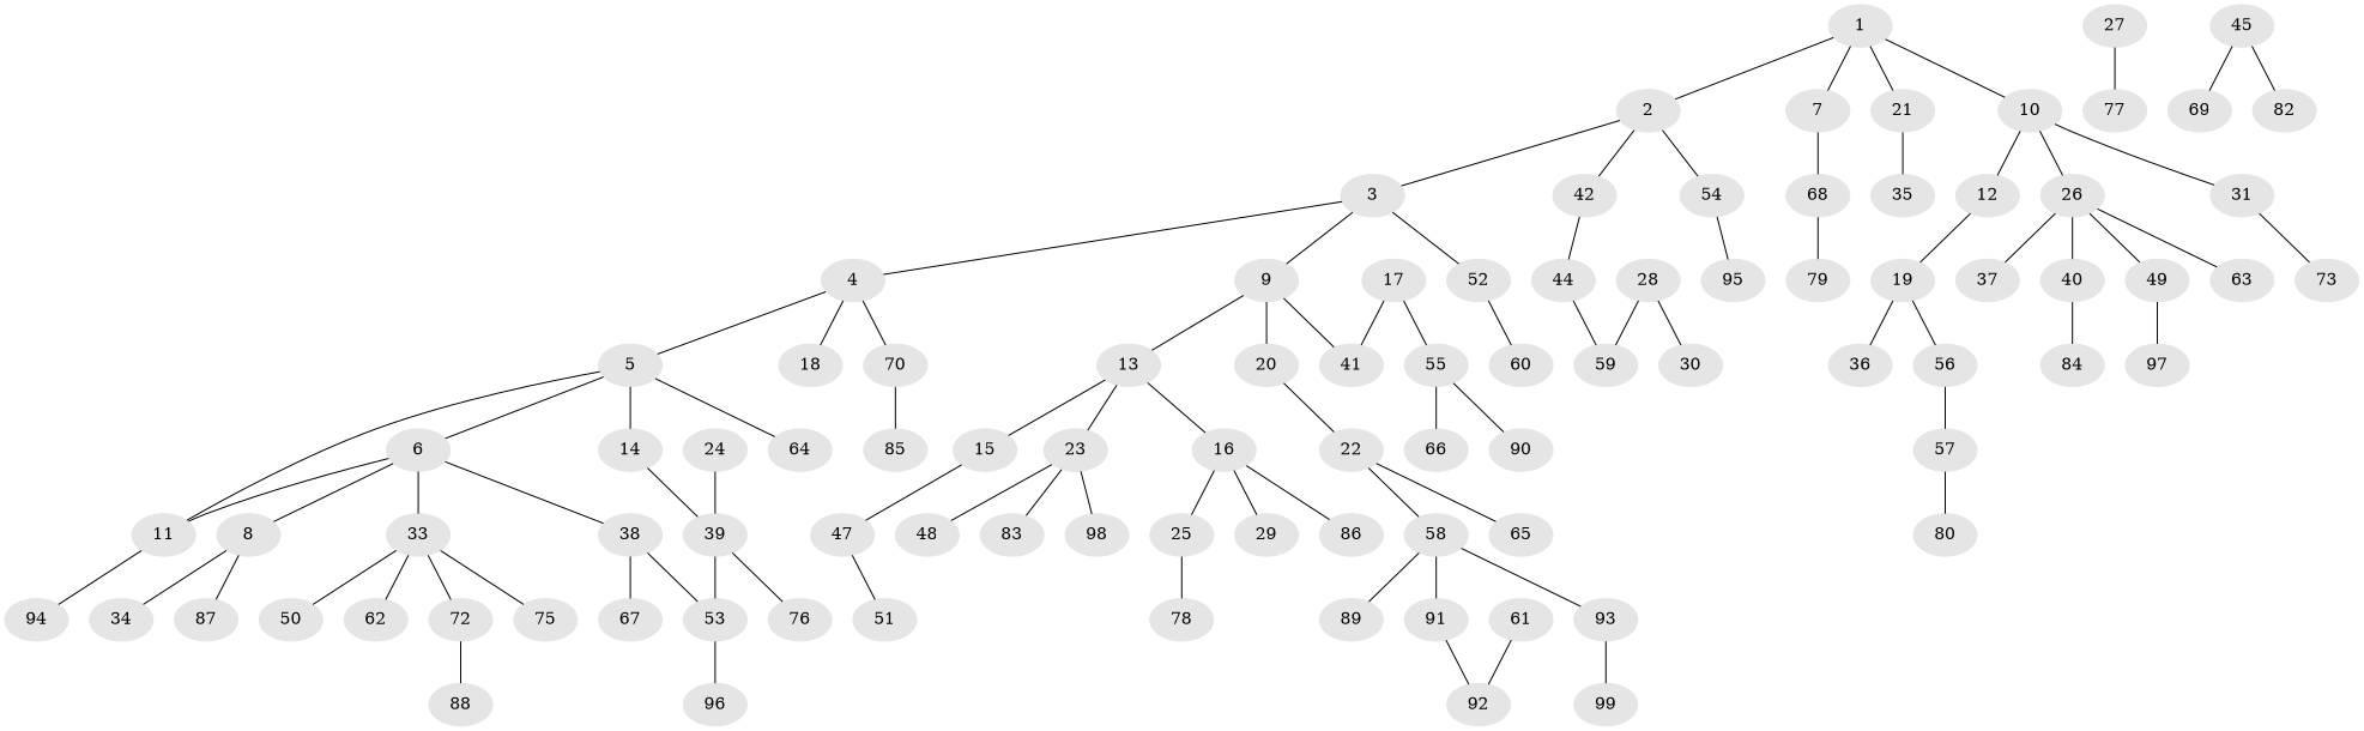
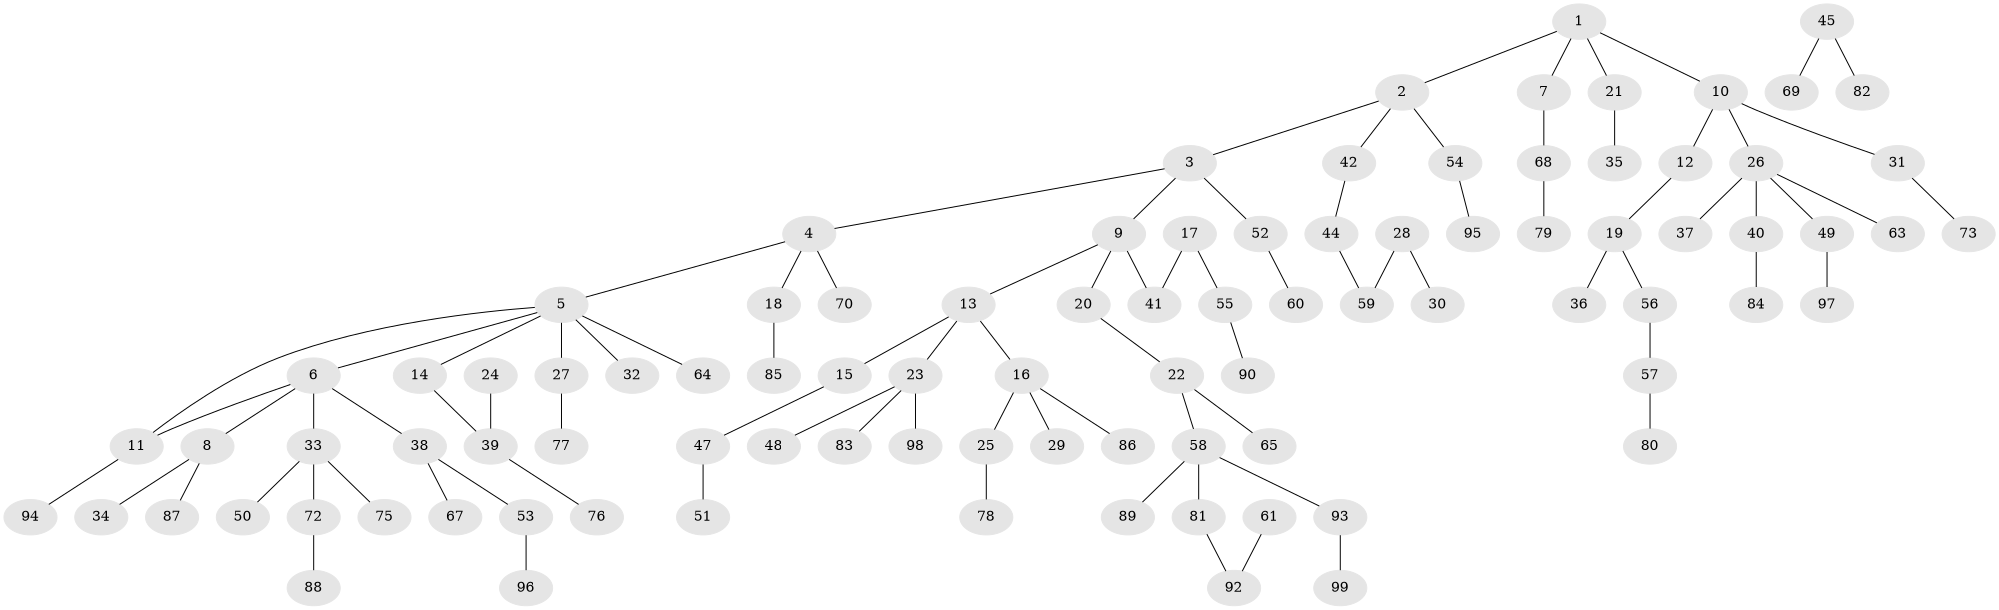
  graph {
    node [color=gray90 style=filled]
    1
    2
    7
    21
    10
    3
    42
    54
    68
    35
    4
    9
    52
    44
    95
    5
    18
    70
    13
    20
    41
    60
    6
    14
    27
+   32
    64
    11
    85
    8
    33
    38
    39
    24
    77
    34
    87
    94
    50
-   62
    72
    75
    67
    53
    12
    26
    31
    79
    15
    23
    16
    17
    55
    22
    19
    37
    40
    49
    63
    73
    36
    56
    47
    48
    83
    98
    76
    45
    69
    82
    25
    29
    86
    51
    78
    28
    30
    59
-   66
    90
    57
    58
    65
    89
-   91
+   91 [label=81]
    93
    84
    97
    88
    61
    92
    96
    80
    99
    1 -- 2
    1 -- 7
    1 -- 21
    1 -- 10
    2 -- 3
    2 -- 42
    2 -- 54
    7 -- 68
    21 -- 35
    10 -- 12
    10 -- 26
    10 -- 31
    3 -- 4
    3 -- 9
    3 -- 52
    42 -- 44
    54 -- 95
    68 -- 79
    4 -- 5
    4 -- 18
    4 -- 70
    9 -- 13
    9 -- 20
    9 -- 41
    52 -- 60
    44 -- 59
    5 -- 6
    5 -- 14
+   5 -- 27
+   5 -- 32
    5 -- 64
    5 -- 11
-   70 -- 85
+   18 -- 85
    13 -- 15
    13 -- 23
    13 -- 16
    20 -- 22
    6 -- 11
    6 -- 8
    6 -- 33
    6 -- 38
    14 -- 39
    27 -- 77
    11 -- 94
    8 -- 34
    8 -- 87
    33 -- 50
-   33 -- 62
    33 -- 72
    33 -- 75
    38 -- 67
    38 -- 53
-   39 -- 53
    39 -- 76
    24 -- 39
    72 -- 88
    53 -- 96
    12 -- 19
    26 -- 37
    26 -- 40
    26 -- 49
    26 -- 63
    31 -- 73
    15 -- 47
    23 -- 48
    23 -- 83
    23 -- 98
    16 -- 25
    16 -- 29
    16 -- 86
    17 -- 41
    17 -- 55
-   55 -- 66
    55 -- 90
    22 -- 58
    22 -- 65
    19 -- 36
    19 -- 56
    40 -- 84
    49 -- 97
    56 -- 57
    47 -- 51
    45 -- 69
    45 -- 82
    25 -- 78
    28 -- 30
    28 -- 59
    57 -- 80
    58 -- 89
    58 -- 91
    58 -- 93
    91 -- 92
    93 -- 99
    61 -- 92
  }
